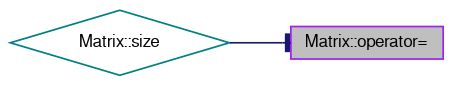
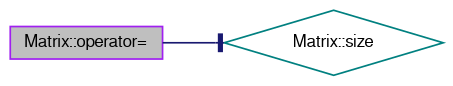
  digraph {
    rankdir=LR
    node [fontname=FreeSans fontsize=10 style=filled]
    n1 [color=purple fillcolor=grey75 fontcolor=black height=0.2 label="Matrix::operator=" shape=box width=0.4]
    n2 [color=teal fillcolor=white height=0.2 label="Matrix::size" shape=diamond width=0.4]
-   n2 -> n1 [color=midnightblue fontname=FreeSans fontsize=10 labelfontname=FreeSans labelfontsize=10 style=solid arrowhead=tee]
+   n1 -> n2 [color=midnightblue fontname=FreeSans fontsize=10 labelfontname=FreeSans labelfontsize=10 style=solid arrowhead=tee]
  }
